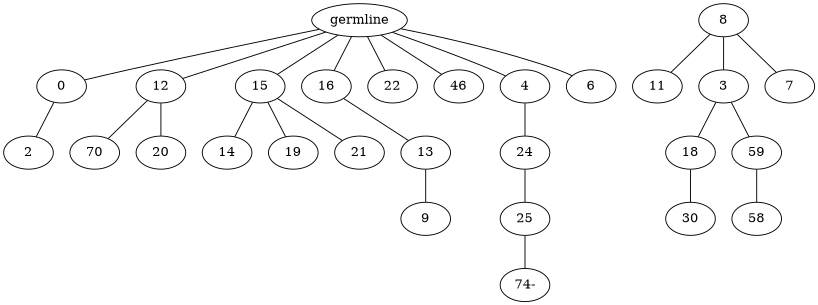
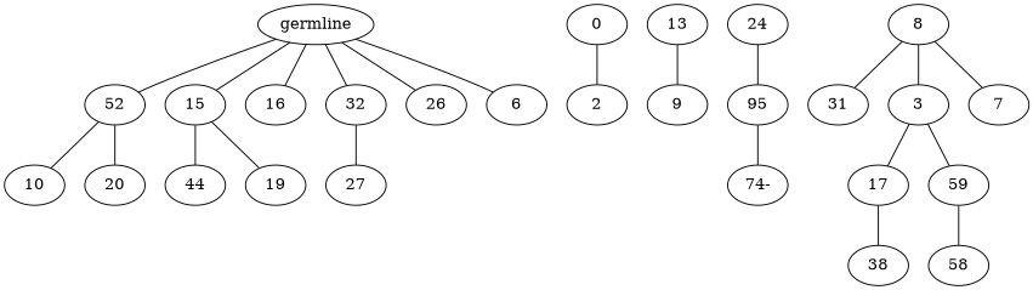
  graph {
    n1 [label=germline]
    n2 [label=0]
-   n3 [label=12]
+   n3 [label=52]
    n4 [label=15]
    n5 [label=16]
-   n6 [label=22]
-   n7 [label=46]
-   n8 [label=4]
+   n6 [label=32]
+   n7 [label=26]
    n9 [label=6]
    n10 [label=2]
-   n11 [label=70]
+   n11 [label=10]
    n12 [label=20]
-   n13 [label=14]
+   n13 [label=44]
    n14 [label=19]
-   n15 [label=21]
    n16 [label=13]
+   n17 [label=27]
    n18 [label=24]
    n19 [label=8]
-   n20 [label=11]
+   n20 [label=31]
    n21 [label=3]
    n22 [label=7]
    n23 [label=9]
-   n24 [label=25]
+   n24 [label=95]
    n25 [label="74-"]
-   n26 [label=18]
+   n26 [label=17]
    n27 [label=59]
-   n28 [label=30]
+   n28 [label=38]
    n29 [label=58]
-   n1 -- n2
    n1 -- n3
    n1 -- n4
    n1 -- n5
    n1 -- n6
    n1 -- n7
-   n1 -- n8
    n1 -- n9
    n2 -- n10
    n3 -- n11
    n3 -- n12
    n4 -- n13
    n4 -- n14
-   n4 -- n15
-   n5 -- n16
-   n8 -- n18
+   n6 -- n17
    n16 -- n23
    n18 -- n24
    n19 -- n20
    n19 -- n21
    n19 -- n22
    n21 -- n26
    n21 -- n27
    n24 -- n25
    n26 -- n28
    n27 -- n29
  }
